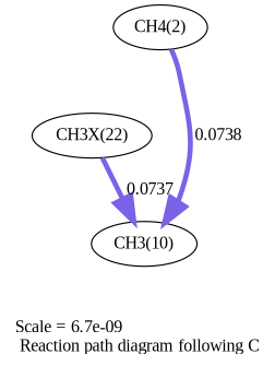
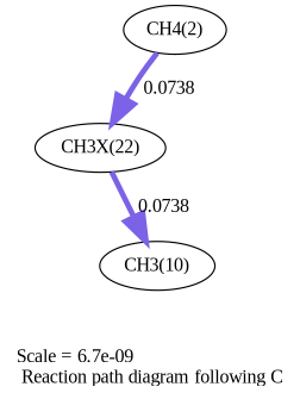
  digraph {
    fontname="Liberation Serif"
    label="Scale = 6.7e-09\l Reaction path diagram following C"
    node [fontname="Liberation Serif"]
    edge [arrowsize=2.02 color="0.7, 0.574, 0.9" fontname="Liberation Serif" penwidth=4.03]
    n1 [label="CH4(2)"]
    n2 [label="CH3X(22)"]
    n3 [label="CH3(10)"]
-   n1 -> n3 [label=" 0.0738"]
-   n2 -> n3 [label=" 0.0737"]
+   n1 -> n2 [label=" 0.0738"]
+   n2 -> n3 [label=" 0.0738"]
  }
